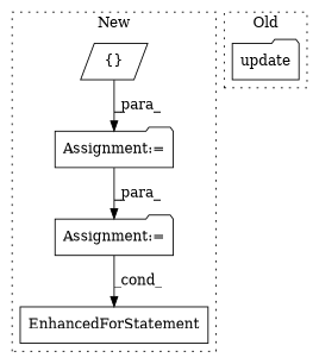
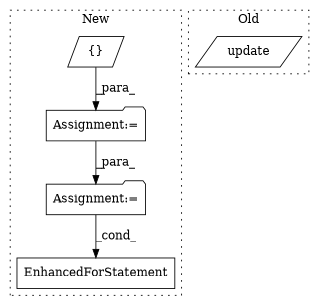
  digraph {
    node [a=7 l="53,3" s="642,765" shape=parallelogram]
    n1 [a=4 l="1,1" label="{}" s="578,605"]
    n2 [l=1 label="Assignment:=" s=511 shape=folder]
    n3 [label="Assignment:=" shape=folder]
    n4 [a=70 label=EnhancedForStatement shape=box]
-   n5 [a=32 l="7,1" label=update s="876,894" shape=folder]
+   n5 [a=32 l="7,1" label=update s="876,894"]
    subgraph cluster_1 {
      label=New
      style=dotted
      n1
      n2
      n3
      n4
    }
    subgraph cluster_2 {
      label=Old
      style=dotted
      n5
    }
    n1 -> n2 [label=_para_]
    n2 -> n3 [label=_para_]
    n3 -> n4 [label=_cond_]
  }
